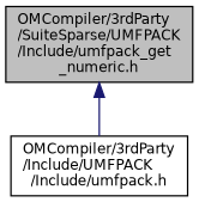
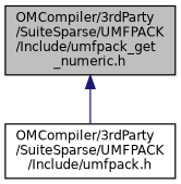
  digraph {
    node [color=black fontname=Helvetica fontsize=10 shape=record style=filled]
    n1 [fillcolor=grey75 fontcolor=black height=0.2 label="OMCompiler/3rdParty\l/SuiteSparse/UMFPACK\l/Include/umfpack_get\l_numeric.h" width=0.4]
-   n2 [fillcolor=white height=0.2 label="OMCompiler/3rdParty\l/Include/UMFPACK\l/Include/umfpack.h" width=0.4]
+   n2 [fillcolor=white height=0.2 label="OMCompiler/3rdParty\l/SuiteSparse/UMFPACK\l/Include/umfpack.h" width=0.4]
    n1 -> n2 [color=midnightblue dir=back fontname=Helvetica fontsize=10 labelfontname=Helvetica labelfontsize=10 style=solid]
  }
